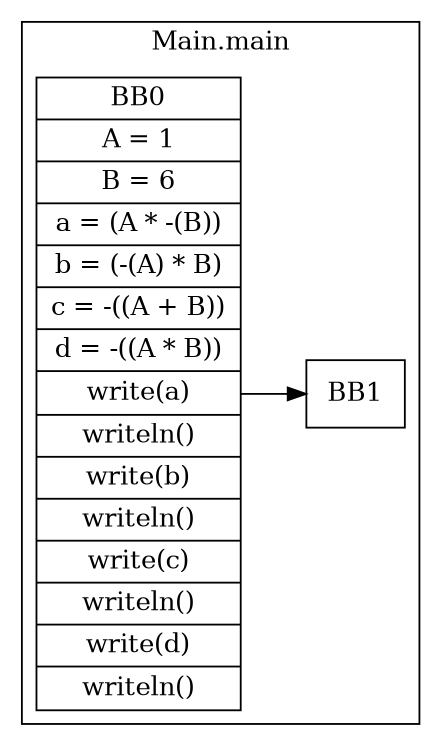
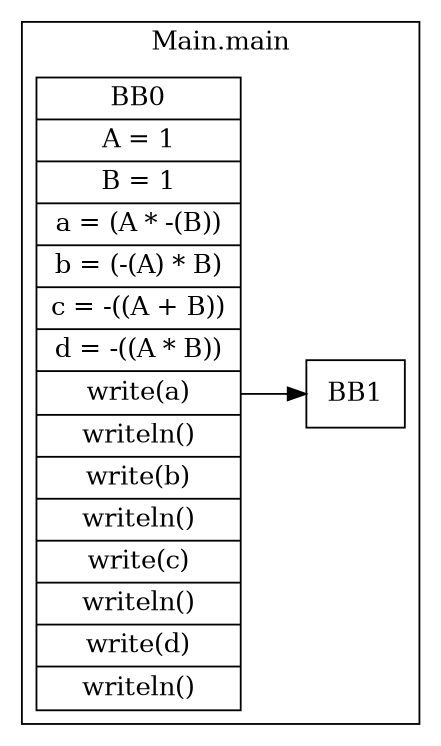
  digraph {
    rankdir=LR
    node [shape=record]
-   n1 [label="BB0|A = 1|B = 6|a = (A * -(B))|b = (-(A) * B)|c = -((A + B))|d = -((A * B))|write(a)|writeln()|write(b)|writeln()|write(c)|writeln()|write(d)|writeln()"]
+   n1 [label="BB0|A = 1|B = 1|a = (A * -(B))|b = (-(A) * B)|c = -((A + B))|d = -((A * B))|write(a)|writeln()|write(b)|writeln()|write(c)|writeln()|write(d)|writeln()"]
    n2 [label=BB1]
    subgraph cluster_1 {
      label="Main.main"
      n1
      n2
    }
    n1 -> n2
  }
